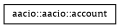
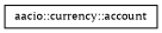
  digraph {
    rankdir=TB
    fontname="PT Serif"
-   n1 [color=black fillcolor=white fontname="PT Serif" fontsize=10 height=0.2 label="aacio::aacio::account" shape=record style=filled width=0.4]
+   n1 [color=black fillcolor=white fontname="PT Serif" fontsize=10 height=0.2 label="aacio::currency::account" shape=record style=filled width=0.4]
  }
